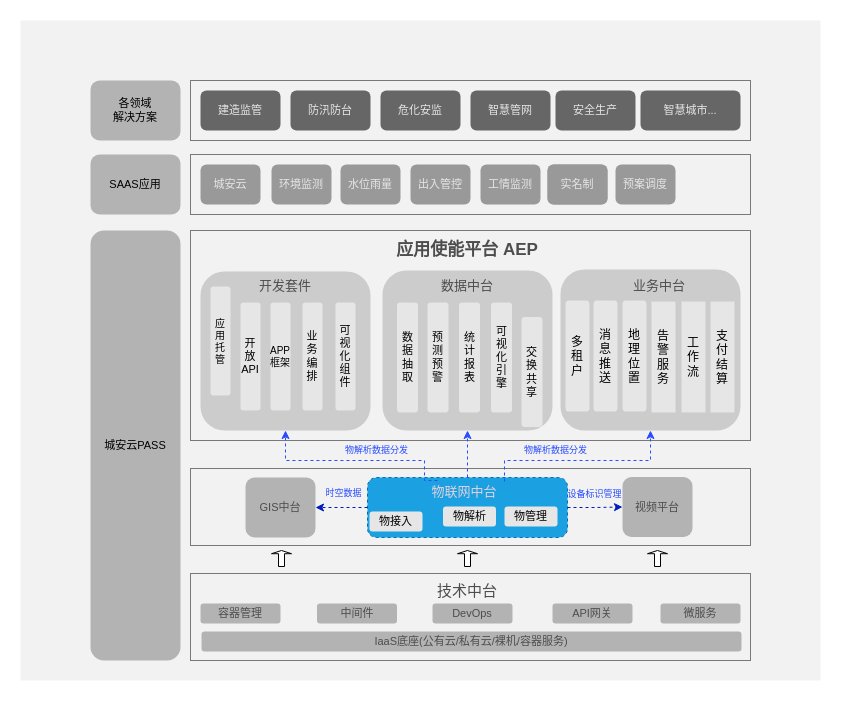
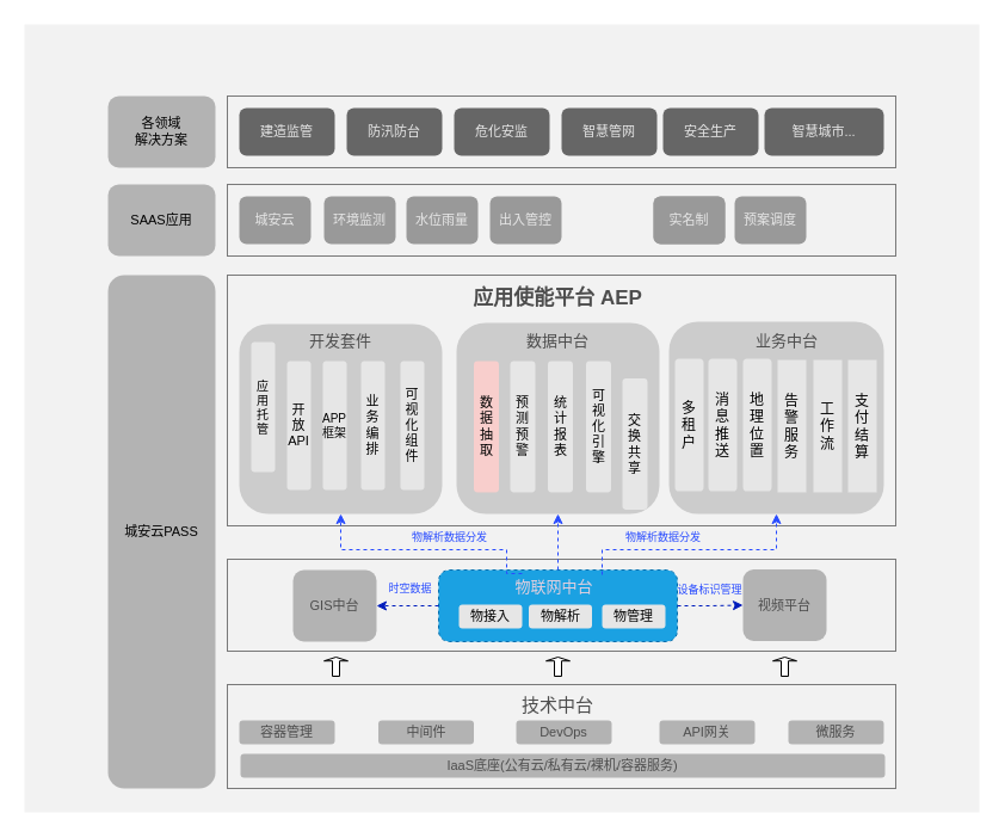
  <mxCell id="0" />
  <mxCell id="1" parent="0" />
  <mxCell id="2" value="" style="rounded=0;whiteSpace=wrap;html=1;fillColor=#F2F2F2;strokeColor=none;" parent="1" vertex="1"><mxGeometry x="20" y="20" width="800" height="660" as="geometry" /></mxCell>
  <mxCell id="3" value="" style="rounded=0;whiteSpace=wrap;html=1;fillColor=none;fontSize=11;dashed=1;dashPattern=1 1;" parent="1" vertex="1"><mxGeometry x="190" y="468" width="560" height="77" as="geometry" /></mxCell>
  <mxCell id="4" value="" style="rounded=0;whiteSpace=wrap;html=1;fillColor=none;fontSize=11;dashed=1;dashPattern=1 1;" parent="1" vertex="1"><mxGeometry x="190" y="80" width="560" height="60" as="geometry" /></mxCell>
  <mxCell id="5" value="建造监管" style="rounded=1;whiteSpace=wrap;html=1;fillColor=#666666;fontSize=11;strokeColor=none;fontColor=#E6E6E6;" parent="1" vertex="1"><mxGeometry x="200" y="90" width="80" height="40" as="geometry" /></mxCell>
  <mxCell id="6" value="防汛防台" style="rounded=1;whiteSpace=wrap;html=1;fillColor=#666666;fontSize=11;strokeColor=none;fontColor=#E6E6E6;" parent="1" vertex="1"><mxGeometry x="290" y="90" width="80" height="40" as="geometry" /></mxCell>
  <mxCell id="7" value="危化安监" style="rounded=1;whiteSpace=wrap;html=1;fillColor=#666666;fontSize=11;strokeColor=none;fontColor=#E6E6E6;" parent="1" vertex="1"><mxGeometry x="380" y="90" width="80" height="40" as="geometry" /></mxCell>
  <mxCell id="8" value="智慧管网" style="rounded=1;whiteSpace=wrap;html=1;fillColor=#666666;fontSize=11;strokeColor=none;fontColor=#E6E6E6;" parent="1" vertex="1"><mxGeometry x="470" y="90" width="80" height="40" as="geometry" /></mxCell>
  <mxCell id="9" value="智慧城市..." style="rounded=1;whiteSpace=wrap;html=1;fillColor=#666666;fontSize=11;strokeColor=none;fontColor=#E6E6E6;" parent="1" vertex="1"><mxGeometry x="640" y="90" width="100" height="40" as="geometry" /></mxCell>
  <mxCell id="10" value="" style="rounded=0;whiteSpace=wrap;html=1;fillColor=none;fontSize=11;dashed=1;dashPattern=1 1;" parent="1" vertex="1"><mxGeometry x="190" y="230" width="560" height="210" as="geometry" /></mxCell>
  <mxCell id="11" value="" style="rounded=1;whiteSpace=wrap;html=1;dashed=1;fillColor=#CCCCCC;fontSize=11;strokeColor=none;" parent="1" vertex="1"><mxGeometry x="200" y="271" width="170" height="159" as="geometry" /></mxCell>
  <mxCell id="12" value="开发套件" style="text;html=1;strokeColor=none;fillColor=none;align=center;verticalAlign=middle;whiteSpace=wrap;rounded=0;dashed=1;fontSize=13;fontColor=#4D4D4D;" parent="1" vertex="1"><mxGeometry x="250" y="275" width="70" height="20" as="geometry" /></mxCell>
  <mxCell id="13" value="" style="rounded=1;whiteSpace=wrap;html=1;dashed=1;fillColor=#CCCCCC;fontSize=11;strokeColor=none;" parent="1" vertex="1"><mxGeometry x="382" y="270" width="170" height="160" as="geometry" /></mxCell>
  <mxCell id="14" value="" style="rounded=1;whiteSpace=wrap;html=1;dashed=1;fillColor=#CCCCCC;fontSize=11;strokeColor=none;" parent="1" vertex="1"><mxGeometry x="560" y="269" width="180" height="161" as="geometry" /></mxCell>
  <mxCell id="15" value="数据中台" style="text;html=1;strokeColor=none;fillColor=none;align=center;verticalAlign=middle;whiteSpace=wrap;rounded=0;dashed=1;fontSize=13;fontColor=#4D4D4D;" parent="1" vertex="1"><mxGeometry x="432" y="275" width="70" height="20" as="geometry" /></mxCell>
  <mxCell id="16" value="业务中台" style="text;html=1;strokeColor=none;fillColor=none;align=center;verticalAlign=middle;whiteSpace=wrap;rounded=0;dashed=1;fontSize=13;fontColor=#4D4D4D;" parent="1" vertex="1"><mxGeometry x="624" y="275" width="70" height="20" as="geometry" /></mxCell>
  <mxCell id="17" value="应用托管" style="rounded=1;whiteSpace=wrap;html=1;dashed=1;fillColor=#E6E6E6;fontSize=10;strokeColor=none;" parent="1" vertex="1"><mxGeometry x="210" y="286" width="20" height="109" as="geometry" /></mxCell>
  <mxCell id="18" value="GIS中台" style="rounded=1;whiteSpace=wrap;html=1;dashed=1;fillColor=#B3B3B3;fontSize=11;fontColor=#4D4D4D;strokeColor=none;" parent="1" vertex="1"><mxGeometry x="245" y="477" width="70" height="60" as="geometry" /></mxCell>
  <mxCell id="19" value="视频平台" style="rounded=1;whiteSpace=wrap;html=1;dashed=1;fillColor=#B3B3B3;fontSize=11;fontColor=#4D4D4D;strokeColor=none;" parent="1" vertex="1"><mxGeometry x="622" y="476.5" width="70" height="60" as="geometry" /></mxCell>
  <mxCell id="20" value="应用使能平台 AEP" style="text;html=1;strokeColor=none;fillColor=none;align=center;verticalAlign=middle;whiteSpace=wrap;rounded=0;dashed=1;fontSize=17;fontColor=#4D4D4D;fontStyle=1" parent="1" vertex="1"><mxGeometry x="387" y="240" width="160" height="20" as="geometry" /></mxCell>
  <mxCell id="21" value="消息推送" style="rounded=1;whiteSpace=wrap;html=1;dashed=1;fillColor=#E6E6E6;fontSize=12;strokeColor=none;" parent="1" vertex="1"><mxGeometry x="593" y="300" width="24" height="111" as="geometry" /></mxCell>
- <mxCell id="22" value="数据抽取" style="rounded=1;whiteSpace=wrap;html=1;dashed=1;fillColor=#E6E6E6;fontSize=11;strokeColor=none;" parent="1" vertex="1"><mxGeometry x="396.5" y="302" width="21" height="110" as="geometry" /></mxCell>
+ <mxCell id="22" value="数据抽取" style="rounded=1;whiteSpace=wrap;html=1;dashed=1;fillColor=#f8cecc;fontSize=11;strokeColor=none;" parent="1" vertex="1"><mxGeometry x="396.5" y="302" width="21" height="110" as="geometry" /></mxCell>
  <mxCell id="23" value="开放API" style="rounded=1;whiteSpace=wrap;html=1;dashed=1;fillColor=#E6E6E6;fontSize=11;strokeColor=none;" parent="1" vertex="1"><mxGeometry x="240" y="302" width="20" height="108" as="geometry" /></mxCell>
  <mxCell id="24" value="APP框架" style="rounded=1;whiteSpace=wrap;html=1;dashed=1;fillColor=#E6E6E6;fontSize=10;strokeColor=none;" parent="1" vertex="1"><mxGeometry x="270" y="302" width="20" height="108" as="geometry" /></mxCell>
  <mxCell id="25" value="业务编排" style="rounded=1;whiteSpace=wrap;html=1;dashed=1;fillColor=#E6E6E6;fontSize=11;strokeColor=none;" parent="1" vertex="1"><mxGeometry x="302" y="302" width="20" height="108" as="geometry" /></mxCell>
  <mxCell id="26" value="可视化组件" style="rounded=1;whiteSpace=wrap;html=1;dashed=1;fillColor=#E6E6E6;fontSize=11;strokeColor=none;" parent="1" vertex="1"><mxGeometry x="335" y="302" width="20" height="108" as="geometry" /></mxCell>
  <mxCell id="27" value="城安云PASS" style="rounded=1;whiteSpace=wrap;html=1;fontSize=11;strokeColor=none;fillColor=#B3B3B3;" parent="1" vertex="1"><mxGeometry x="90" y="230" width="90" height="430" as="geometry" /></mxCell>
  <mxCell id="28" value="安全生产" style="rounded=1;whiteSpace=wrap;html=1;fillColor=#666666;fontSize=11;strokeColor=none;fontColor=#E6E6E6;" parent="1" vertex="1"><mxGeometry x="555" y="90" width="80" height="40" as="geometry" /></mxCell>
  <mxCell id="29" value="&lt;div&gt;各领域&lt;/div&gt;&lt;div&gt;解决方案&lt;/div&gt;" style="rounded=1;whiteSpace=wrap;html=1;fillColor=#B3B3B3;fontSize=11;strokeColor=none;" parent="1" vertex="1"><mxGeometry x="90" y="80" width="90" height="60" as="geometry" /></mxCell>
  <mxCell id="30" value="地理位置" style="rounded=1;whiteSpace=wrap;html=1;dashed=1;fillColor=#E6E6E6;fontSize=12;strokeColor=none;" parent="1" vertex="1"><mxGeometry x="622" y="300" width="24" height="111" as="geometry" /></mxCell>
  <mxCell id="31" value="告警服务" style="rounded=1;whiteSpace=wrap;html=1;dashed=1;fillColor=#E6E6E6;fontSize=12;strokeColor=none;arcSize=0;" parent="1" vertex="1"><mxGeometry x="651" y="301" width="24" height="111" as="geometry" /></mxCell>
  <mxCell id="32" value="工作流" style="rounded=1;whiteSpace=wrap;html=1;dashed=1;fillColor=#E6E6E6;fontSize=12;strokeColor=none;arcSize=0;" parent="1" vertex="1"><mxGeometry x="681" y="301" width="24" height="111" as="geometry" /></mxCell>
  <mxCell id="33" value="支付结算" style="rounded=1;whiteSpace=wrap;html=1;dashed=1;fillColor=#E6E6E6;fontSize=12;strokeColor=none;arcSize=0;" parent="1" vertex="1"><mxGeometry x="710" y="301" width="24" height="111" as="geometry" /></mxCell>
  <mxCell id="34" value="统计报表" style="rounded=1;whiteSpace=wrap;html=1;dashed=1;fillColor=#E6E6E6;fontSize=11;strokeColor=none;" parent="1" vertex="1"><mxGeometry x="458.5" y="302" width="21" height="110" as="geometry" /></mxCell>
  <mxCell id="35" value="交换共享" style="rounded=1;whiteSpace=wrap;html=1;dashed=1;fillColor=#E6E6E6;fontSize=11;strokeColor=none;" parent="1" vertex="1"><mxGeometry x="521" y="316.5" width="21" height="110" as="geometry" /></mxCell>
  <mxCell id="36" value="可视化引擎" style="rounded=1;whiteSpace=wrap;html=1;dashed=1;fillColor=#E6E6E6;fontSize=11;strokeColor=none;" parent="1" vertex="1"><mxGeometry x="490.5" y="302" width="21" height="110" as="geometry" /></mxCell>
  <mxCell id="37" value="预测预警" style="rounded=1;whiteSpace=wrap;html=1;dashed=1;fillColor=#E6E6E6;fontSize=11;strokeColor=none;" parent="1" vertex="1"><mxGeometry x="427" y="302" width="21" height="110" as="geometry" /></mxCell>
  <mxCell id="38" value="多租户" style="rounded=1;whiteSpace=wrap;html=1;dashed=1;fillColor=#E6E6E6;fontSize=12;strokeColor=none;" parent="1" vertex="1"><mxGeometry x="565" y="300" width="24" height="111" as="geometry" /></mxCell>
  <mxCell id="39" value="SAAS应用" style="rounded=1;whiteSpace=wrap;html=1;fillColor=#B3B3B3;fontSize=11;strokeColor=none;" parent="1" vertex="1"><mxGeometry x="90" y="154" width="90" height="60" as="geometry" /></mxCell>
  <mxCell id="40" value="" style="rounded=0;whiteSpace=wrap;html=1;fillColor=none;fontSize=11;dashed=1;dashPattern=1 1;" parent="1" vertex="1"><mxGeometry x="190" y="154" width="560" height="60" as="geometry" /></mxCell>
  <mxCell id="41" value="城安云" style="rounded=1;whiteSpace=wrap;html=1;fillColor=#999999;fontSize=11;strokeColor=none;fontColor=#E6E6E6;" parent="1" vertex="1"><mxGeometry x="200" y="164" width="60" height="40" as="geometry" /></mxCell>
  <mxCell id="42" value="环境监测" style="rounded=1;whiteSpace=wrap;html=1;fillColor=#999999;fontSize=11;strokeColor=none;fontColor=#E6E6E6;" parent="1" vertex="1"><mxGeometry x="271" y="164" width="60" height="40" as="geometry" /></mxCell>
  <mxCell id="43" value="水位雨量" style="rounded=1;whiteSpace=wrap;html=1;fillColor=#999999;fontSize=11;strokeColor=none;fontColor=#E6E6E6;" parent="1" vertex="1"><mxGeometry x="340" y="164" width="60" height="40" as="geometry" /></mxCell>
  <mxCell id="44" value="出入管控" style="rounded=1;whiteSpace=wrap;html=1;fillColor=#999999;fontSize=11;strokeColor=none;fontColor=#E6E6E6;" parent="1" vertex="1"><mxGeometry x="410" y="164" width="60" height="40" as="geometry" /></mxCell>
- <mxCell id="45" value="工情监测" style="rounded=1;whiteSpace=wrap;html=1;fillColor=#999999;fontSize=11;strokeColor=none;fontColor=#E6E6E6;" parent="1" vertex="1"><mxGeometry x="480" y="164" width="60" height="40" as="geometry" /></mxCell>
  <mxCell id="46" value="预案调度" style="rounded=1;whiteSpace=wrap;html=1;fillColor=#999999;fontSize=11;strokeColor=none;fontColor=#E6E6E6;" parent="1" vertex="1"><mxGeometry x="615" y="164" width="60" height="40" as="geometry" /></mxCell>
  <mxCell id="47" value="" style="rounded=1;whiteSpace=wrap;html=1;fillColor=#999999;fontSize=11;strokeColor=none;fontColor=#E6E6E6;" parent="1" vertex="1"><mxGeometry x="547" y="164" width="60" height="40" as="geometry" /></mxCell>
  <mxCell id="48" value="实名制" style="rounded=1;whiteSpace=wrap;html=1;fillColor=#999999;fontSize=11;strokeColor=none;fontColor=#E6E6E6;" parent="1" vertex="1"><mxGeometry x="547" y="164" width="60" height="40" as="geometry" /></mxCell>
  <mxCell id="49" value="" style="rounded=0;whiteSpace=wrap;html=1;fillColor=none;fontSize=11;dashed=1;dashPattern=1 1;" parent="1" vertex="1"><mxGeometry x="190" y="573" width="560" height="87" as="geometry" /></mxCell>
  <mxCell id="50" value="技术中台" style="text;html=1;strokeColor=none;fillColor=none;align=center;verticalAlign=middle;whiteSpace=wrap;rounded=0;dashed=1;fontSize=15;fontColor=#4D4D4D;fontStyle=0" parent="1" vertex="1"><mxGeometry x="387" y="580" width="160" height="20" as="geometry" /></mxCell>
  <mxCell id="51" value="容器管理" style="rounded=1;whiteSpace=wrap;html=1;dashed=1;fillColor=#B3B3B3;fontSize=11;fontColor=#4D4D4D;strokeColor=none;" parent="1" vertex="1"><mxGeometry x="200" y="603" width="80" height="20" as="geometry" /></mxCell>
  <mxCell id="52" value="中间件" style="rounded=1;whiteSpace=wrap;html=1;dashed=1;fillColor=#B3B3B3;fontSize=11;fontColor=#4D4D4D;strokeColor=none;" parent="1" vertex="1"><mxGeometry x="316.5" y="603" width="80" height="20" as="geometry" /></mxCell>
  <mxCell id="53" value="DevOps" style="rounded=1;whiteSpace=wrap;html=1;dashed=1;fillColor=#B3B3B3;fontSize=11;fontColor=#4D4D4D;strokeColor=none;" parent="1" vertex="1"><mxGeometry x="432" y="603" width="80" height="20" as="geometry" /></mxCell>
  <mxCell id="54" value="API网关" style="rounded=1;whiteSpace=wrap;html=1;dashed=1;fillColor=#B3B3B3;fontSize=11;fontColor=#4D4D4D;strokeColor=none;" parent="1" vertex="1"><mxGeometry x="552" y="603" width="80" height="20" as="geometry" /></mxCell>
  <mxCell id="55" value="IaaS底座(公有云/私有云/裸机/容器服务)" style="rounded=1;whiteSpace=wrap;html=1;dashed=1;fillColor=#B3B3B3;fontSize=11;fontColor=#4D4D4D;strokeColor=none;" parent="1" vertex="1"><mxGeometry x="201" y="631" width="540" height="20" as="geometry" /></mxCell>
  <mxCell id="56" value="微服务" style="rounded=1;whiteSpace=wrap;html=1;dashed=1;fillColor=#B3B3B3;fontSize=11;fontColor=#4D4D4D;strokeColor=none;" parent="1" vertex="1"><mxGeometry x="660" y="603" width="80" height="20" as="geometry" /></mxCell>
  <mxCell id="57" value="" style="group" parent="1" vertex="1" connectable="0"><mxGeometry x="367" y="477" width="200" height="60" as="geometry" /></mxCell>
  <mxCell id="58" value="" style="group" parent="57" vertex="1" connectable="0"><mxGeometry width="200" height="60" as="geometry" /></mxCell>
  <mxCell id="59" value="" style="group" parent="58" vertex="1" connectable="0"><mxGeometry width="200" height="60" as="geometry" /></mxCell>
  <mxCell id="60" value="" style="rounded=1;whiteSpace=wrap;html=1;dashed=1;fillColor=#1ba1e2;fontSize=11;fontColor=#ffffff;strokeColor=#006EAF;" parent="59" vertex="1"><mxGeometry width="200" height="60" as="geometry" /></mxCell>
- <mxCell id="61" value="物接入" style="rounded=1;whiteSpace=wrap;html=1;dashed=1;fillColor=#E6E6E6;fontSize=11;strokeColor=none;" parent="59" vertex="1"><mxGeometry x="2" y="34" width="53" height="20" as="geometry" /></mxCell>
+ <mxCell id="61" value="物接入" style="rounded=1;whiteSpace=wrap;html=1;dashed=1;fillColor=#E6E6E6;fontSize=11;strokeColor=none;" parent="59" vertex="1"><mxGeometry x="17" y="29" width="53" height="20" as="geometry" /></mxCell>
  <mxCell id="62" value="物解析" style="rounded=1;whiteSpace=wrap;html=1;dashed=1;fillColor=#E6E6E6;fontSize=11;strokeColor=none;" parent="59" vertex="1"><mxGeometry x="75.5" y="29" width="53" height="20" as="geometry" /></mxCell>
  <mxCell id="63" value="物管理" style="rounded=1;whiteSpace=wrap;html=1;dashed=1;fillColor=#E6E6E6;fontSize=11;strokeColor=none;" parent="59" vertex="1"><mxGeometry x="137" y="29" width="53" height="20" as="geometry" /></mxCell>
  <mxCell id="64" value="物联网中台" style="text;html=1;strokeColor=none;fillColor=none;align=center;verticalAlign=middle;whiteSpace=wrap;rounded=0;dashed=1;fontSize=13;fontColor=#E6D0DE;fontStyle=0" parent="59" vertex="1"><mxGeometry x="17" y="4" width="160" height="20" as="geometry" /></mxCell>
  <mxCell id="65" style="edgeStyle=orthogonalEdgeStyle;rounded=0;orthogonalLoop=1;jettySize=auto;html=1;fontSize=13;fontColor=#E6D0DE;strokeColor=#294CFF;dashed=1;" parent="1" source="60" target="13" edge="1"><mxGeometry relative="1" as="geometry" /></mxCell>
  <mxCell id="66" style="edgeStyle=orthogonalEdgeStyle;rounded=0;orthogonalLoop=1;jettySize=auto;html=1;exitX=0.75;exitY=0;exitDx=0;exitDy=0;fontSize=13;fontColor=#E6D0DE;strokeColor=#294CFF;dashed=1;" parent="1" source="64" target="14" edge="1"><mxGeometry relative="1" as="geometry"><Array as="points"><mxPoint x="504" y="460" /><mxPoint x="650" y="460" /></Array></mxGeometry></mxCell>
  <mxCell id="67" style="edgeStyle=orthogonalEdgeStyle;rounded=0;orthogonalLoop=1;jettySize=auto;html=1;exitX=0.331;exitY=-0.05;exitDx=0;exitDy=0;entryX=0.5;entryY=1;entryDx=0;entryDy=0;fontSize=13;fontColor=#E6D0DE;strokeColor=#294CFF;dashed=1;exitPerimeter=0;" parent="1" source="64" target="11" edge="1"><mxGeometry relative="1" as="geometry"><Array as="points"><mxPoint x="424" y="480" /><mxPoint x="424" y="460" /><mxPoint x="285" y="460" /></Array></mxGeometry></mxCell>
  <mxCell id="68" value="" style="shape=singleArrow;direction=north;whiteSpace=wrap;html=1;fontSize=13;fontColor=#E6D0DE;" parent="1" vertex="1"><mxGeometry x="271" y="550" width="20" height="16" as="geometry" /></mxCell>
  <mxCell id="69" value="" style="shape=singleArrow;direction=north;whiteSpace=wrap;html=1;fontSize=13;fontColor=#E6D0DE;" parent="1" vertex="1"><mxGeometry x="457" y="550" width="20" height="16" as="geometry" /></mxCell>
  <mxCell id="70" value="" style="shape=singleArrow;direction=north;whiteSpace=wrap;html=1;fontSize=13;fontColor=#E6D0DE;" parent="1" vertex="1"><mxGeometry x="647" y="550" width="20" height="16" as="geometry" /></mxCell>
  <mxCell id="71" style="edgeStyle=orthogonalEdgeStyle;rounded=0;orthogonalLoop=1;jettySize=auto;html=1;exitX=0;exitY=0.5;exitDx=0;exitDy=0;entryX=1;entryY=0.5;entryDx=0;entryDy=0;dashed=1;strokeColor=#001DBC;fontSize=13;fontColor=#808080;fillColor=#0050ef;" parent="1" source="60" target="18" edge="1"><mxGeometry relative="1" as="geometry" /></mxCell>
  <mxCell id="72" style="edgeStyle=orthogonalEdgeStyle;rounded=0;orthogonalLoop=1;jettySize=auto;html=1;exitX=1;exitY=0.5;exitDx=0;exitDy=0;entryX=0;entryY=0.5;entryDx=0;entryDy=0;dashed=1;strokeColor=#001DBC;fontSize=13;fontColor=#E6D0DE;fillColor=#0050ef;" parent="1" source="60" target="19" edge="1"><mxGeometry relative="1" as="geometry" /></mxCell>
  <mxCell id="73" value="物解析数据分发" style="text;html=1;strokeColor=none;fillColor=none;align=center;verticalAlign=middle;whiteSpace=wrap;rounded=0;dashed=1;dashPattern=1 1;fontSize=9;fontColor=#294CFF;" parent="1" vertex="1"><mxGeometry x="335" y="440" width="83" height="20" as="geometry" /></mxCell>
  <mxCell id="74" value="时空数据" style="text;html=1;strokeColor=none;fillColor=none;align=center;verticalAlign=middle;whiteSpace=wrap;rounded=0;dashed=1;dashPattern=1 1;fontSize=9;fontColor=#294CFF;" parent="1" vertex="1"><mxGeometry x="301.5" y="483" width="83" height="20" as="geometry" /></mxCell>
  <mxCell id="75" value="设备标识管理" style="text;html=1;strokeColor=none;fillColor=none;align=center;verticalAlign=middle;whiteSpace=wrap;rounded=0;dashed=1;dashPattern=1 1;fontSize=9;fontColor=#294CFF;" parent="1" vertex="1"><mxGeometry x="553" y="484" width="83" height="20" as="geometry" /></mxCell>
  <mxCell id="76" value="物解析数据分发" style="text;html=1;strokeColor=none;fillColor=none;align=center;verticalAlign=middle;whiteSpace=wrap;rounded=0;dashed=1;dashPattern=1 1;fontSize=9;fontColor=#294CFF;" parent="1" vertex="1"><mxGeometry x="514" y="440" width="83" height="20" as="geometry" /></mxCell>
